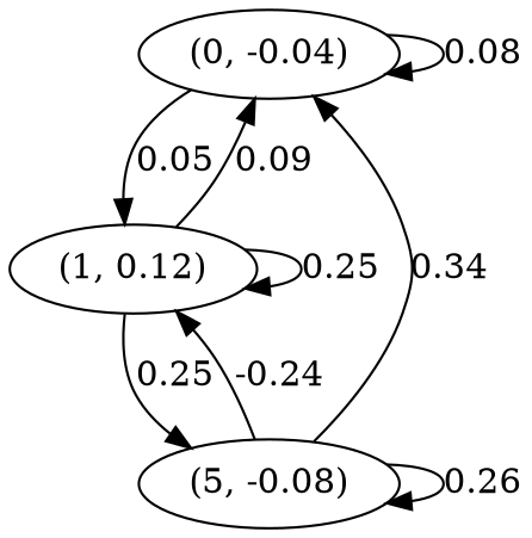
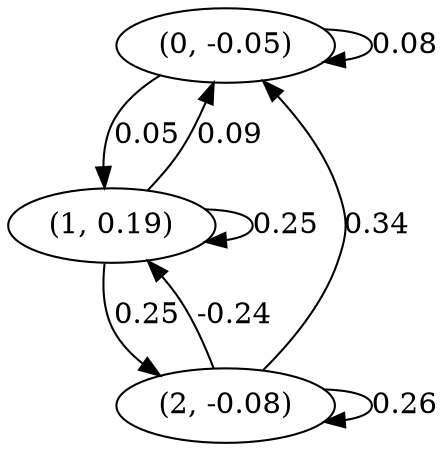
  digraph {
-   n1 [label="(0, -0.04)"]
-   n2 [label="(1, 0.12)"]
-   n3 [label="(5, -0.08)"]
+   n1 [label="(0, -0.05)"]
+   n2 [label="(1, 0.19)"]
+   n3 [label="(2, -0.08)"]
    n1 -> n1 [label=0.08]
    n1 -> n2 [label=0.05]
    n2 -> n1 [label=0.09]
    n2 -> n2 [label=0.25]
    n2 -> n3 [label=0.25]
    n3 -> n1 [label=0.34]
    n3 -> n2 [label=-0.24]
    n3 -> n3 [label=0.26]
  }
